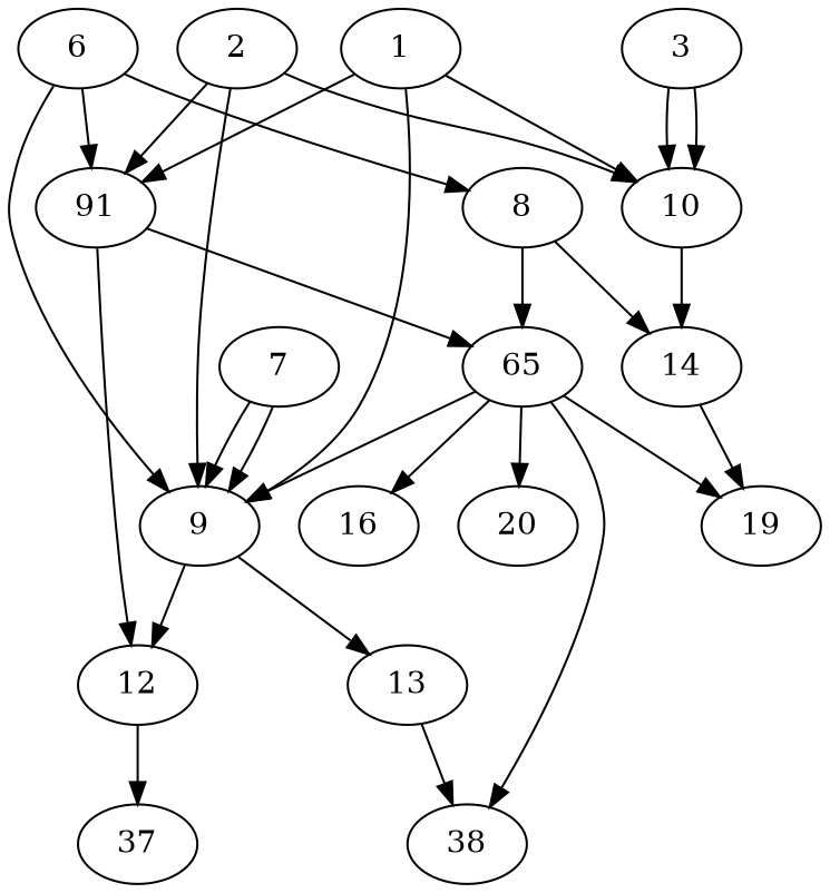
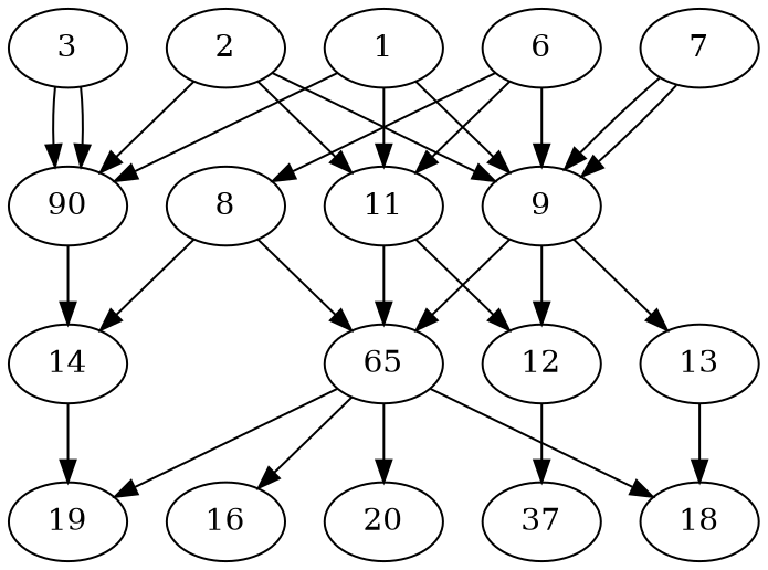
  digraph {
    node [alpha=0.16]
    1 [expect_size=26396672]
    9 [alpha=0.07 expect_size=48778240]
-   10 [alpha=0.09 expect_size=24160256]
-   11 [alpha=0.08 expect_size=33965056 label=91]
+   10 [alpha=0.09 expect_size=24160256 label=90]
+   11 [alpha=0.08 expect_size=33965056]
    12 [alpha=0.11 expect_size=23760896]
    n6 [alpha=0.07 expect_size=47474688 label=65]
    13 [alpha=0.02 expect_size=18089984]
    14 [alpha=0.04 expect_size=48234496]
    n9 [alpha=0.06 expect_size=23409664 label=37]
    19 [expect_size=37193728]
-   18 [alpha=0.17 expect_size=33107968 label=38]
+   18 [alpha=0.17 expect_size=33107968]
    16 [alpha=0.06 expect_size=33475584]
    20 [alpha=0.15 expect_size=7244800]
    2 [alpha=0.18 expect_size=11227136]
    3 [alpha=0.13 expect_size=42373120]
    8 [alpha=0.02 expect_size=46319616]
    6 [expect_size=45498368]
    7 [alpha=0.04 expect_size=48034816]
    1 -> 9
    1 -> 10
    1 -> 11
    9 -> 12
-   n6 -> 9
+   9 -> n6
    9 -> 13
    10 -> 14
    11 -> 12
    11 -> n6
    12 -> n9
    n6 -> 19
    n6 -> 18
    n6 -> 16
    n6 -> 20
    13 -> 18
    14 -> 19
    2 -> 9
    2 -> 10
    2 -> 11
    3 -> 10
    3 -> 10
    8 -> n6
    8 -> 14
    6 -> 9
    6 -> 11
    6 -> 8
    7 -> 9
    7 -> 9
  }
